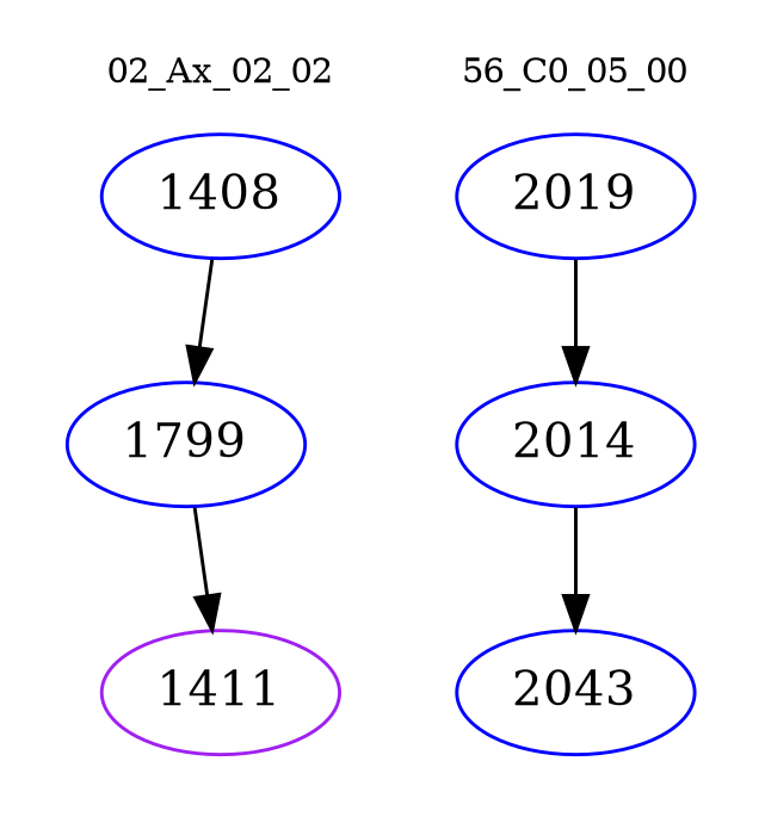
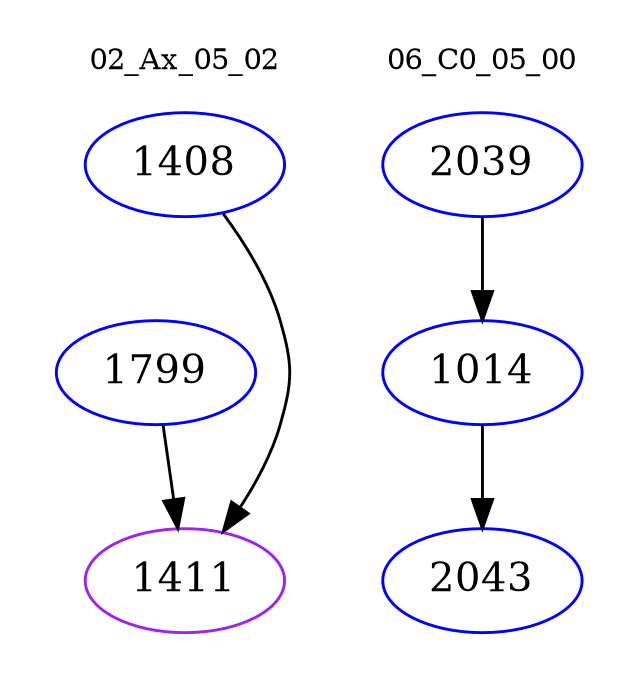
  digraph {
    node [color=blue]
    edge [color=black]
    n1 [label=1408]
    n2 [label=1799]
    n3 [color=purple label=1411]
-   n4 [label=2019]
-   n5 [label=2014]
+   n4 [label=2039]
+   n5 [label=1014]
    n6 [label=2043]
    subgraph cluster_1 {
      color=white
      fontsize=10
-     label="02_Ax_02_02"
+     label="02_Ax_05_02"
      n1
      n2
      n3
    }
    subgraph cluster_2 {
      color=white
      fontsize=10
-     label="56_C0_05_00"
+     label="06_C0_05_00"
      n4
      n5
      n6
    }
-   n1 -> n2
+   n1 -> n3
    n2 -> n3
    n4 -> n5
    n5 -> n6
  }
